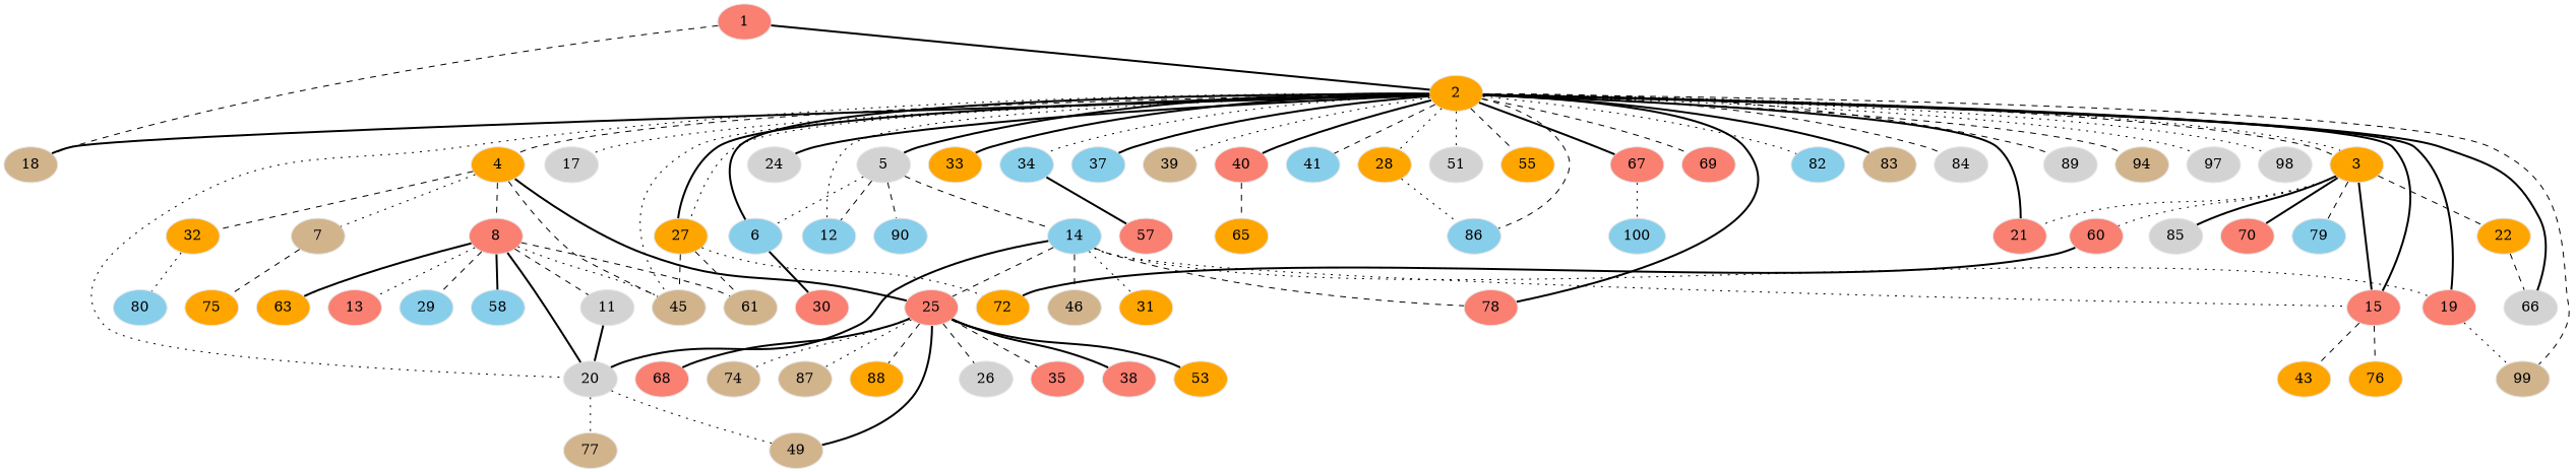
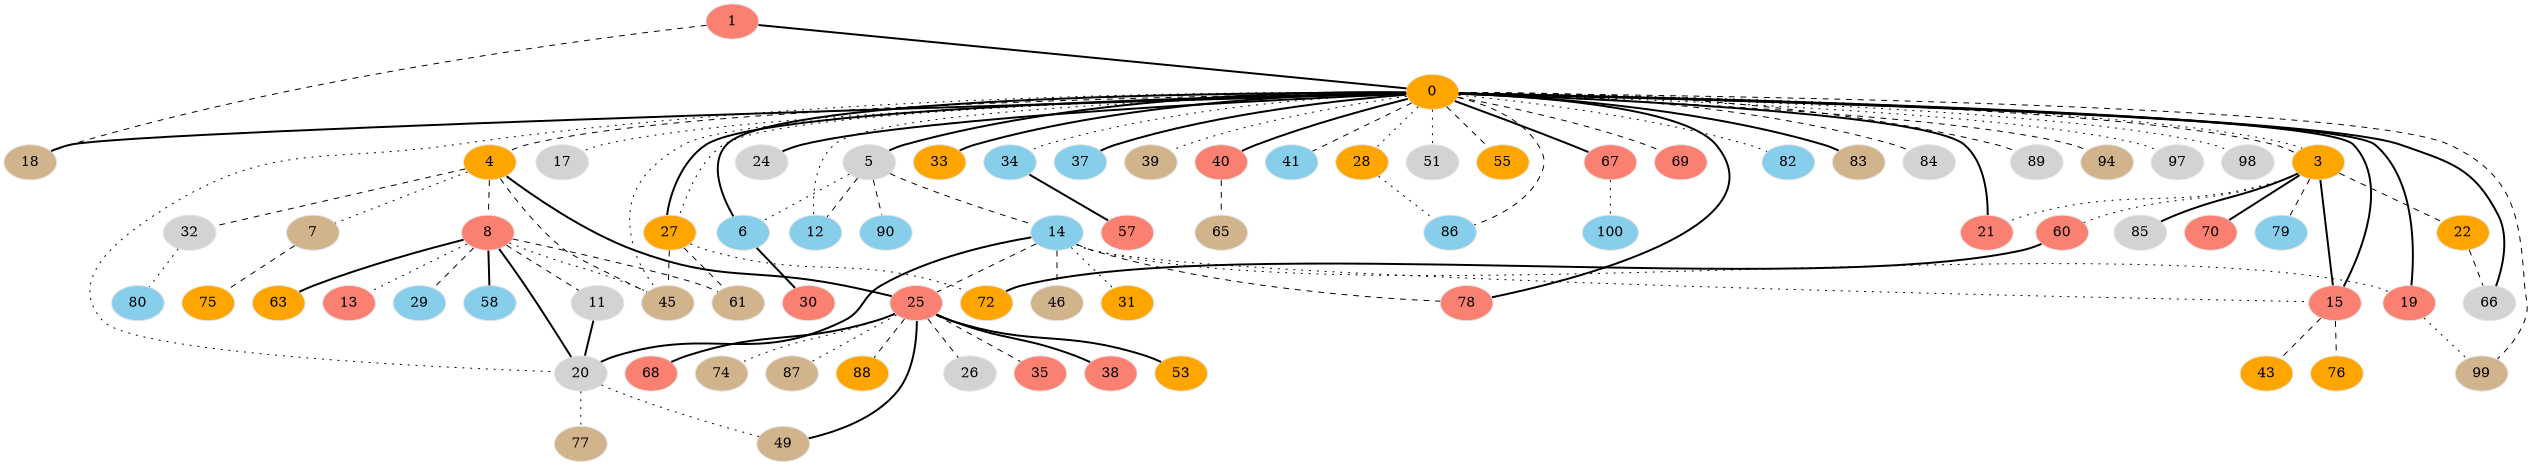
  graph {
    node [color=gray90 fillcolor=salmon style=filled]
    edge [style=dashed]
    1 [super="+48"]
-   2 [fillcolor=orange super="+36"]
+   2 [fillcolor=orange super="+36" label=0]
    18 [fillcolor=tan]
    3 [fillcolor=orange super="+10"]
    4 [fillcolor=orange super="+9"]
    5 [fillcolor=lightgrey super="+16"]
    6 [fillcolor=skyblue super="+81"]
    12 [fillcolor=skyblue super="+93"]
    15 [super="+42"]
    17 [fillcolor=lightgrey]
    19 [super="+56"]
    20 [fillcolor=lightgrey super="+52"]
    21
    24 [fillcolor=lightgrey]
    27 [fillcolor=orange super="+91"]
    28 [fillcolor=orange super="+62"]
    33 [fillcolor=orange]
    34 [fillcolor=skyblue]
    37 [fillcolor=skyblue]
    39 [fillcolor=tan]
    40
    41 [fillcolor=skyblue]
    45 [fillcolor=tan super="+47"]
    51 [fillcolor=lightgrey]
    55 [fillcolor=orange]
    66 [fillcolor=lightgrey super="+71"]
    67
    69 [super="+92"]
    78
    82 [fillcolor=skyblue]
    83 [fillcolor=tan]
    84 [fillcolor=lightgrey]
    86 [fillcolor=skyblue]
    89 [fillcolor=lightgrey]
    94 [fillcolor=tan]
    97 [fillcolor=lightgrey]
    98 [fillcolor=lightgrey]
    99 [fillcolor=tan]
    22 [fillcolor=orange]
    60 [super="+95"]
    70
    79 [fillcolor=skyblue]
    85 [fillcolor=lightgrey]
    7 [fillcolor=tan super="+64"]
    8 [super="+54"]
    25 [super="+50"]
-   32 [fillcolor=orange]
+   32 [fillcolor=lightgrey]
    14 [fillcolor=skyblue super="+44"]
    90 [fillcolor=skyblue]
    30
    43 [fillcolor=orange]
    76 [fillcolor=orange]
    49 [fillcolor=tan]
    77 [fillcolor=tan]
    61 [fillcolor=tan]
    72 [fillcolor=orange super="+73"]
    57
-   65 [fillcolor=orange]
+   65 [fillcolor=tan]
    100 [fillcolor=skyblue]
    75 [fillcolor=orange]
    11 [fillcolor=lightgrey super="+23"]
    13
    29 [fillcolor=skyblue]
    58 [fillcolor=skyblue]
    63 [fillcolor=orange]
    26 [fillcolor=lightgrey super="+59"]
    35
    38
    53 [fillcolor=orange]
    68
    74 [fillcolor=tan]
    87 [fillcolor=tan]
    88 [fillcolor=orange]
    80 [fillcolor=skyblue super="+96"]
    31 [fillcolor=orange]
    46 [fillcolor=tan]
    1 -- 2 [style=bold]
    1 -- 18
    2 -- 18 [style=bold]
    2 -- 3 [weight=2]
    2 -- 3 [style=dotted]
    2 -- 4
    2 -- 5 [style=bold]
    2 -- 6 [style=bold weight=2]
    2 -- 12 [style=dotted]
    2 -- 15 [style=bold]
    2 -- 17 [style=dotted]
    2 -- 19 [style=bold]
    2 -- 20 [style=dotted]
    2 -- 21 [style=bold]
    2 -- 24 [style=bold]
    2 -- 27 [style=bold]
    2 -- 27 [style=dotted]
    2 -- 28 [style=dotted]
    2 -- 33 [style=bold]
    2 -- 34 [style=dotted]
    2 -- 37 [style=bold]
    2 -- 39 [style=dotted]
    2 -- 40 [style=bold]
    2 -- 41
    2 -- 45 [style=dotted]
    2 -- 51 [style=dotted]
    2 -- 55
    2 -- 66 [style=bold]
    2 -- 67 [style=bold]
    2 -- 69
    2 -- 78 [style=bold]
    2 -- 82 [style=dotted]
    2 -- 83 [style=bold]
    2 -- 84
    2 -- 86
    2 -- 89
    2 -- 94
    2 -- 97 [style=dotted]
    2 -- 98 [style=dotted]
    2 -- 99
    3 -- 15 [style=bold]
    3 -- 21 [style=dotted]
    3 -- 22
    3 -- 60 [style=dotted]
    3 -- 70 [style=bold]
    3 -- 79
    3 -- 85 [style=bold]
    4 -- 45
    4 -- 7 [style=dotted]
    4 -- 8
    4 -- 25 [style=bold]
    4 -- 32
    5 -- 6 [style=dotted]
    5 -- 12
    5 -- 14
    5 -- 90
    6 -- 30 [style=bold]
    15 -- 43
    15 -- 76
    19 -- 99 [style=dotted]
    20 -- 49 [style=dotted]
    20 -- 77 [style=dotted]
    27 -- 45
    27 -- 61
    27 -- 72 [style=dotted]
    28 -- 86 [style=dotted]
    34 -- 57 [style=bold]
    40 -- 65
    67 -- 100 [style=dotted]
    22 -- 66
    60 -- 72 [style=bold]
    7 -- 75
    8 -- 20 [style=bold]
    8 -- 45 [style=dotted]
    8 -- 61
    8 -- 11
    8 -- 13 [style=dotted]
    8 -- 29
    8 -- 58 [style=bold]
    8 -- 63 [style=bold]
    25 -- 49 [style=bold]
    25 -- 26
    25 -- 35
    25 -- 38 [style=bold]
    25 -- 53 [style=bold]
    25 -- 68 [style=bold]
    25 -- 74 [style=dotted]
    25 -- 87 [style=dotted]
    25 -- 88
    32 -- 80 [style=dotted]
    14 -- 15 [style=dotted]
    14 -- 19 [style=dotted]
    14 -- 20 [style=bold]
    14 -- 78
    14 -- 25
    14 -- 31 [style=dotted]
    14 -- 46
    11 -- 20 [style=bold]
  }
